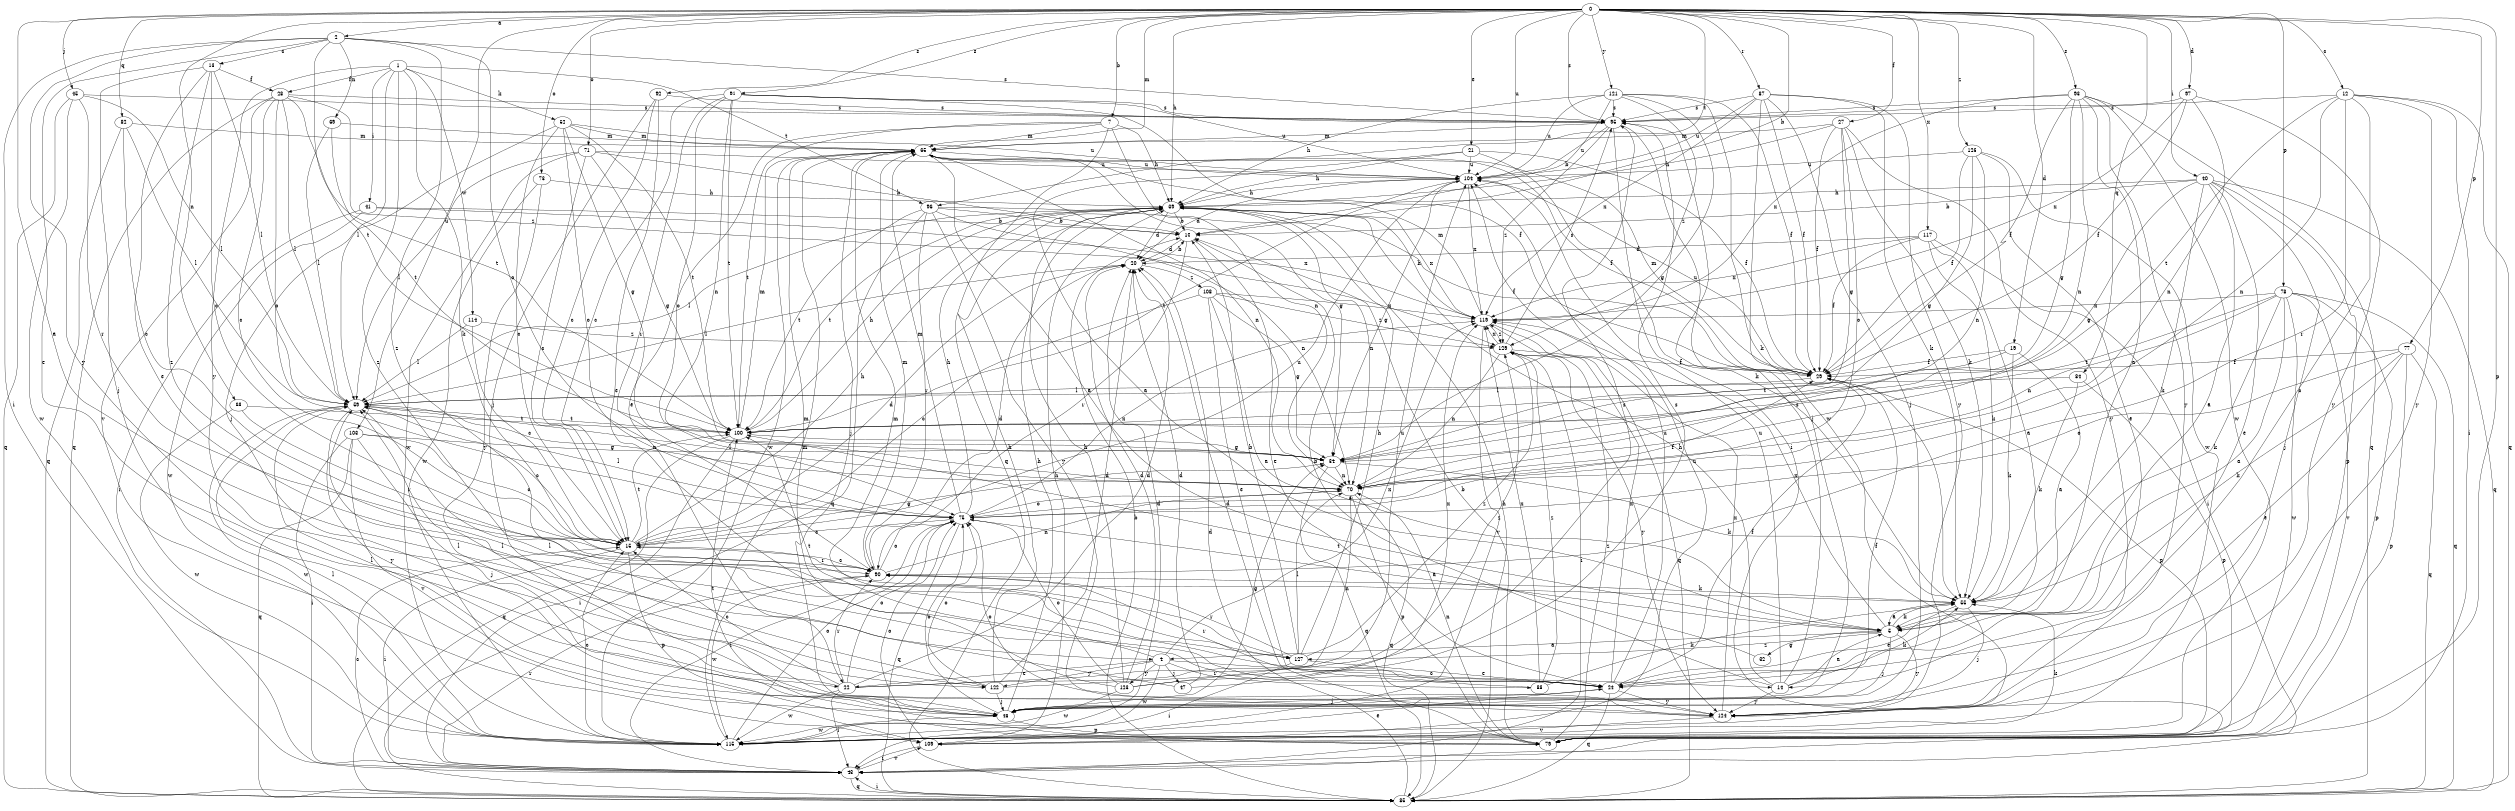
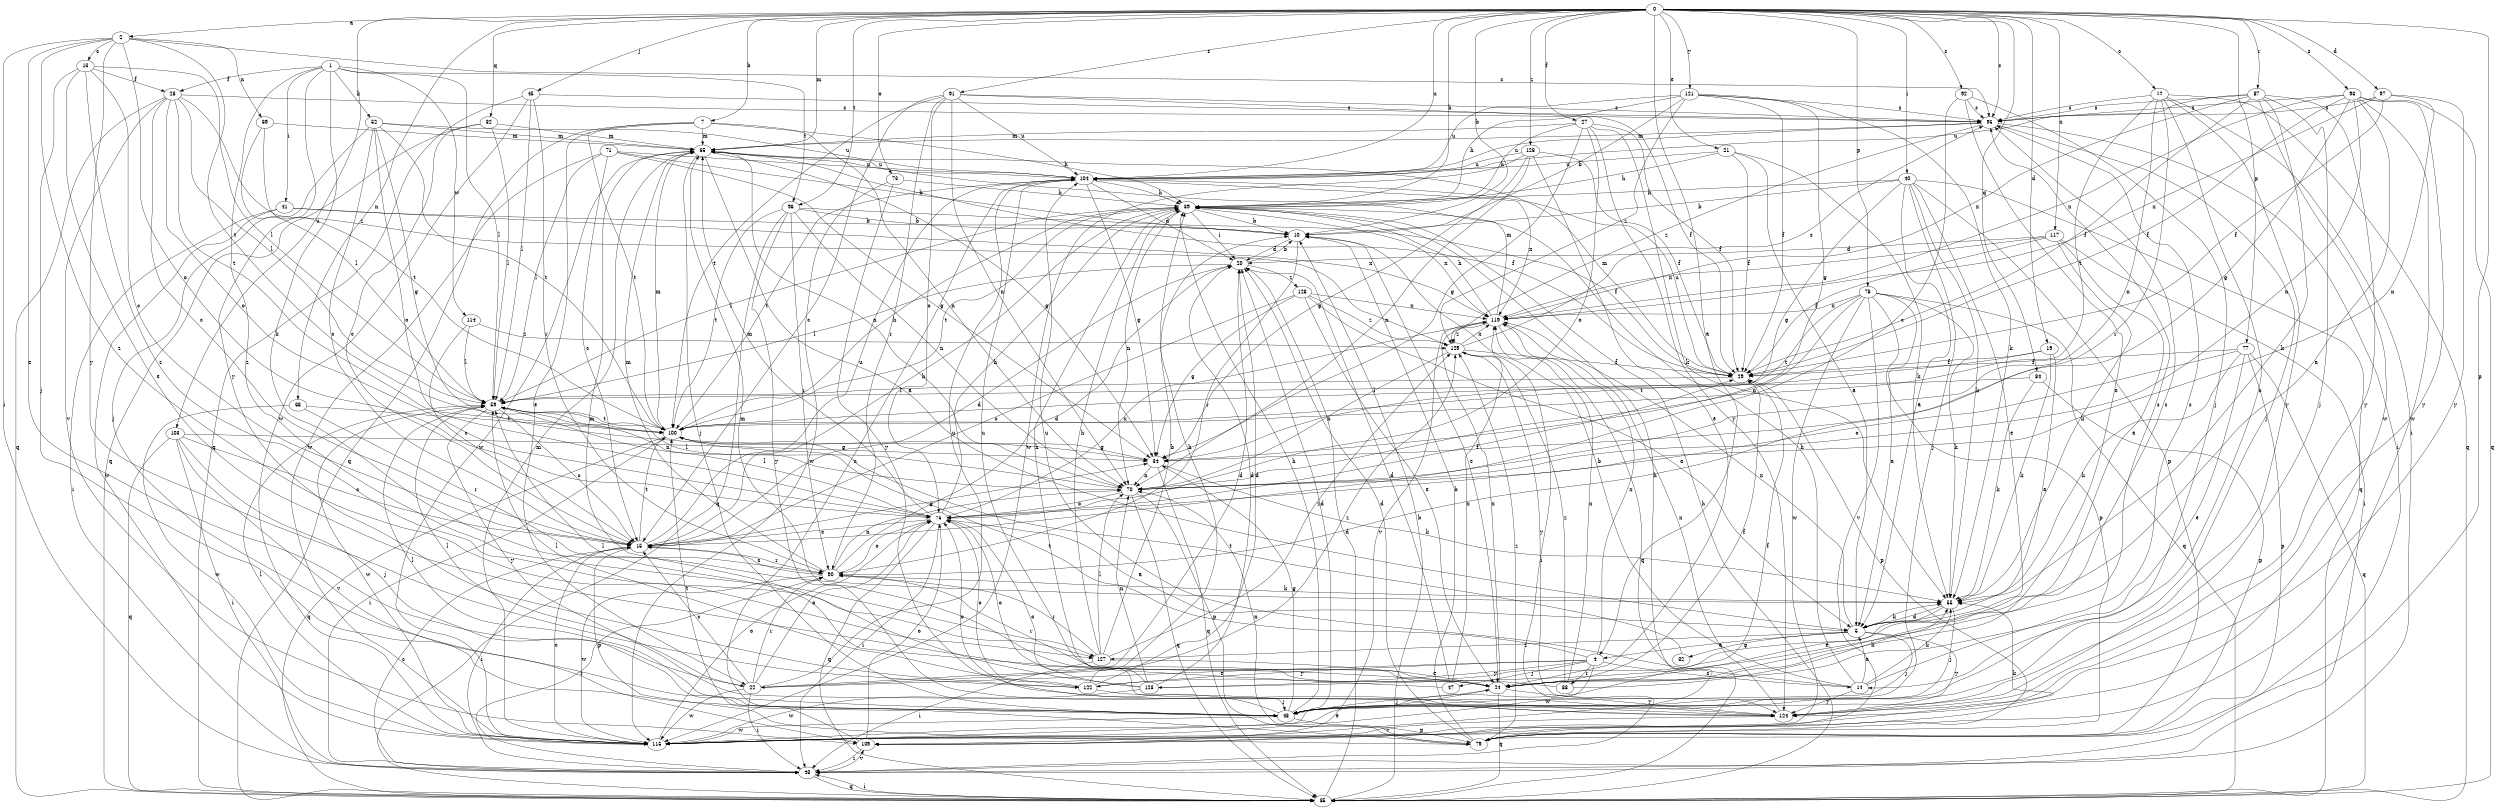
  strict digraph {
    0
    2
    4
    7
    10
    12
    n7 [label=97]
    19
    21
    27
    39
    40
    45
    65
    68
    71
    73
    77
    78
    79
    82
    84
    87
    91
    92
    93
    95
    96
    103
    104
    117
    121
    126
    122
    127
    13
    22
    43
    69
    75
    100
    14
    47
    88
    115
    119
    123
    70
    85
    20
    24
    90
    124
    29
    55
    5
    34
    59
    48
    15
    109
    129
    1
    28
    41
    52
    114
    32
-   128 [label=108]
+   128
    0 -> 2 [label=a]
    0 -> 4 [label=a]
    0 -> 7 [label=b]
    0 -> 10 [label=b]
    0 -> 12 [label=c]
    0 -> n7 [label=d]
    0 -> 19 [label=d]
    0 -> 21 [label=e]
    0 -> 27 [label=f]
    0 -> 39 [label=h]
    0 -> 40 [label=i]
    0 -> 45 [label=j]
    0 -> 65 [label=m]
    0 -> 68 [label=n]
-   0 -> 71 [label=o]
    0 -> 73 [label=o]
    0 -> 77 [label=p]
    0 -> 78 [label=p]
    0 -> 79 [label=p]
    0 -> 82 [label=q]
    0 -> 84 [label=q]
    0 -> 87 [label=r]
    0 -> 91 [label=s]
    0 -> 92 [label=s]
    0 -> 93 [label=s]
    0 -> 95 [label=s]
    0 -> 96 [label=t]
    0 -> 103 [label=u]
    0 -> 104 [label=u]
    0 -> 117 [label=x]
    0 -> 121 [label=y]
    0 -> 126 [label=z]
    2 -> 95 [label=s]
    2 -> 122 [label=y]
    2 -> 127 [label=z]
    2 -> 13 [label=c]
    2 -> 22 [label=e]
    2 -> 43 [label=i]
    2 -> 69 [label=n]
    2 -> 75 [label=o]
    2 -> 100 [label=t]
    4 -> 122 [label=y]
    4 -> 22 [label=e]
    4 -> 100 [label=t]
    4 -> 14 [label=c]
    4 -> 47 [label=j]
    4 -> 88 [label=r]
    4 -> 115 [label=w]
    4 -> 119 [label=x]
    4 -> 123 [label=y]
    7 -> 39 [label=h]
    7 -> 65 [label=m]
    7 -> 22 [label=e]
    7 -> 100 [label=t]
    7 -> 70 [label=n]
    7 -> 85 [label=q]
    10 -> 20 [label=d]
    10 -> 24 [label=e]
    10 -> 90 [label=r]
    12 -> 95 [label=s]
    12 -> 43 [label=i]
    12 -> 100 [label=t]
    12 -> 14 [label=c]
    12 -> 70 [label=n]
    12 -> 85 [label=q]
    12 -> 90 [label=r]
    12 -> 124 [label=y]
    n7 -> 95 [label=s]
    n7 -> 119 [label=x]
    n7 -> 70 [label=n]
    n7 -> 124 [label=y]
    n7 -> 29 [label=f]
    19 -> 100 [label=t]
    19 -> 29 [label=f]
    19 -> 55 [label=k]
    19 -> 5 [label=a]
    21 -> 39 [label=h]
    21 -> 104 [label=u]
    21 -> 29 [label=f]
    21 -> 55 [label=k]
    21 -> 5 [label=a]
    27 -> 39 [label=h]
    27 -> 65 [label=m]
    27 -> 75 [label=o]
    27 -> 124 [label=y]
    27 -> 29 [label=f]
    27 -> 55 [label=k]
    27 -> 34 [label=g]
    39 -> 10 [label=b]
    39 -> 100 [label=t]
    39 -> 119 [label=x]
    39 -> 70 [label=n]
-   39 -> 20 [label=d]
+   39 -> 20 [label=i]
    39 -> 59 [label=l]
    40 -> 10 [label=b]
    40 -> 39 [label=h]
    40 -> 79 [label=p]
    40 -> 85 [label=q]
    40 -> 24 [label=e]
    40 -> 55 [label=k]
    40 -> 5 [label=a]
    40 -> 34 [label=g]
    40 -> 48 [label=j]
    45 -> 95 [label=s]
    45 -> 115 [label=w]
    45 -> 85 [label=q]
    45 -> 90 [label=r]
    45 -> 59 [label=l]
    65 -> 104 [label=u]
    65 -> 115 [label=w]
    65 -> 70 [label=n]
    65 -> 29 [label=f]
    65 -> 5 [label=a]
    65 -> 34 [label=g]
    65 -> 48 [label=j]
    68 -> 100 [label=t]
    68 -> 115 [label=w]
    68 -> 90 [label=r]
    71 -> 10 [label=b]
    71 -> 104 [label=u]
    71 -> 115 [label=w]
    71 -> 34 [label=g]
    71 -> 59 [label=l]
    71 -> 15 [label=c]
    73 -> 39 [label=h]
    73 -> 115 [label=w]
    73 -> 124 [label=y]
    77 -> 79 [label=p]
    77 -> 75 [label=o]
    77 -> 85 [label=q]
    77 -> 24 [label=e]
    77 -> 29 [label=f]
    77 -> 55 [label=k]
    78 -> 79 [label=p]
    78 -> 100 [label=t]
    78 -> 115 [label=w]
    78 -> 119 [label=x]
    78 -> 70 [label=n]
    78 -> 85 [label=q]
    78 -> 55 [label=k]
    78 -> 5 [label=a]
    78 -> 109 [label=v]
    79 -> 10 [label=b]
    79 -> 100 [label=t]
    79 -> 70 [label=n]
    79 -> 20 [label=d]
    79 -> 129 [label=z]
    82 -> 65 [label=m]
    82 -> 85 [label=q]
    82 -> 59 [label=l]
    82 -> 15 [label=c]
    84 -> 79 [label=p]
    84 -> 55 [label=k]
    84 -> 59 [label=l]
    87 -> 95 [label=s]
    87 -> 104 [label=u]
    87 -> 115 [label=w]
    87 -> 119 [label=x]
    87 -> 124 [label=y]
    87 -> 29 [label=f]
    87 -> 55 [label=k]
    87 -> 48 [label=j]
    91 -> 95 [label=s]
    91 -> 104 [label=u]
    91 -> 75 [label=o]
    91 -> 100 [label=t]
    91 -> 70 [label=n]
    91 -> 90 [label=r]
    91 -> 29 [label=f]
    91 -> 15 [label=c]
    92 -> 95 [label=s]
    92 -> 24 [label=e]
    92 -> 48 [label=j]
    92 -> 15 [label=c]
    93 -> 95 [label=s]
    93 -> 115 [label=w]
    93 -> 119 [label=x]
    93 -> 70 [label=n]
    93 -> 85 [label=q]
    93 -> 124 [label=y]
    93 -> 29 [label=f]
    93 -> 5 [label=a]
    93 -> 34 [label=g]
    95 -> 65 [label=m]
    95 -> 104 [label=u]
    95 -> 43 [label=i]
    95 -> 48 [label=j]
    95 -> 129 [label=z]
    96 -> 10 [label=b]
    96 -> 100 [label=t]
    96 -> 70 [label=n]
    96 -> 85 [label=q]
    96 -> 90 [label=r]
    96 -> 124 [label=y]
    96 -> 29 [label=f]
    103 -> 43 [label=i]
    103 -> 85 [label=q]
    103 -> 34 [label=g]
    103 -> 48 [label=j]
    103 -> 15 [label=c]
    103 -> 109 [label=v]
    104 -> 39 [label=h]
    104 -> 100 [label=t]
    104 -> 119 [label=x]
    104 -> 20 [label=d]
    104 -> 34 [label=g]
    117 -> 43 [label=i]
    117 -> 119 [label=x]
    117 -> 20 [label=d]
    117 -> 29 [label=f]
    117 -> 55 [label=k]
    117 -> 5 [label=a]
    121 -> 10 [label=b]
    121 -> 39 [label=h]
    121 -> 95 [label=s]
    121 -> 104 [label=u]
    121 -> 29 [label=f]
    121 -> 55 [label=k]
    121 -> 34 [label=g]
    121 -> 129 [label=z]
    126 -> 104 [label=u]
    126 -> 115 [label=w]
    126 -> 70 [label=n]
    126 -> 24 [label=e]
    126 -> 29 [label=f]
    126 -> 34 [label=g]
    122 -> 39 [label=h]
    122 -> 95 [label=s]
    122 -> 75 [label=o]
    122 -> 20 [label=d]
    122 -> 59 [label=l]
    122 -> 48 [label=j]
    127 -> 10 [label=b]
    127 -> 39 [label=h]
    127 -> 43 [label=i]
    127 -> 70 [label=l]
    127 -> 24 [label=e]
    127 -> 90 [label=r]
    127 -> 129 [label=z]
    13 -> 127 [label=z]
    13 -> 24 [label=e]
    13 -> 59 [label=l]
    13 -> 48 [label=j]
    13 -> 15 [label=c]
    13 -> 28 [label=f]
    22 -> 104 [label=u]
    22 -> 43 [label=i]
    22 -> 75 [label=o]
    22 -> 115 [label=w]
    22 -> 20 [label=d]
    22 -> 90 [label=r]
    22 -> 59 [label=l]
    22 -> 15 [label=c]
    22 -> 129 [label=z]
    43 -> 85 [label=q]
    43 -> 90 [label=r]
    43 -> 15 [label=c]
    43 -> 109 [label=v]
    69 -> 65 [label=m]
    69 -> 100 [label=t]
    69 -> 59 [label=l]
    75 -> 39 [label=h]
    75 -> 65 [label=m]
    75 -> 43 [label=i]
    75 -> 119 [label=x]
    75 -> 85 [label=q]
    75 -> 29 [label=f]
    75 -> 5 [label=a]
    75 -> 59 [label=l]
    75 -> 15 [label=c]
    100 -> 39 [label=h]
    100 -> 65 [label=m]
    100 -> 43 [label=i]
    100 -> 85 [label=q]
    100 -> 34 [label=g]
    14 -> 10 [label=b]
    14 -> 39 [label=h]
    14 -> 95 [label=s]
    14 -> 104 [label=u]
    14 -> 124 [label=y]
    14 -> 55 [label=k]
    14 -> 5 [label=a]
    47 -> 119 [label=x]
    47 -> 20 [label=d]
    47 -> 59 [label=l]
    88 -> 119 [label=x]
    88 -> 90 [label=r]
    88 -> 55 [label=k]
    88 -> 129 [label=z]
    115 -> 65 [label=m]
    115 -> 75 [label=o]
    115 -> 20 [label=d]
    115 -> 24 [label=e]
    115 -> 55 [label=k]
    115 -> 59 [label=l]
    115 -> 15 [label=c]
    119 -> 39 [label=h]
    119 -> 65 [label=m]
    119 -> 85 [label=q]
    119 -> 109 [label=v]
    119 -> 129 [label=z]
    123 -> 39 [label=h]
    123 -> 65 [label=m]
    123 -> 95 [label=s]
    123 -> 75 [label=o]
    123 -> 115 [label=w]
    123 -> 70 [label=n]
    123 -> 20 [label=d]
    70 -> 79 [label=p]
    70 -> 75 [label=o]
    70 -> 85 [label=q]
    70 -> 59 [label=l]
    85 -> 10 [label=b]
    85 -> 39 [label=h]
    85 -> 43 [label=i]
    85 -> 20 [label=d]
    20 -> 10 [label=b]
    20 -> 59 [label=l]
    20 -> 128 [label=z]
    24 -> 65 [label=m]
    24 -> 104 [label=u]
    24 -> 119 [label=x]
    24 -> 85 [label=q]
    24 -> 124 [label=y]
    24 -> 29 [label=f]
    24 -> 48 [label=j]
    90 -> 65 [label=m]
    90 -> 75 [label=o]
    90 -> 115 [label=w]
    90 -> 70 [label=n]
    90 -> 20 [label=d]
    90 -> 55 [label=k]
    90 -> 15 [label=c]
    124 -> 75 [label=o]
    124 -> 119 [label=x]
    124 -> 109 [label=v]
    29 -> 65 [label=m]
    29 -> 79 [label=p]
    29 -> 104 [label=u]
    29 -> 59 [label=l]
    55 -> 24 [label=e]
-   55 -> 5 [label=a]
+   55 -> 5 [label=d]
    55 -> 48 [label=j]
    5 -> 4 [label=a]
    5 -> 127 [label=z]
    5 -> 119 [label=x]
    5 -> 124 [label=y]
    5 -> 55 [label=k]
    5 -> 48 [label=j]
    5 -> 32 [label=g]
    34 -> 70 [label=n]
    34 -> 85 [label=q]
    34 -> 55 [label=k]
    59 -> 100 [label=t]
    59 -> 115 [label=w]
    59 -> 70 [label=n]
    59 -> 124 [label=y]
    59 -> 15 [label=c]
    48 -> 39 [label=h]
    48 -> 79 [label=p]
    48 -> 75 [label=o]
    48 -> 115 [label=w]
    48 -> 29 [label=f]
    48 -> 34 [label=g]
    48 -> 59 [label=l]
    15 -> 39 [label=h]
    15 -> 79 [label=p]
    15 -> 104 [label=u]
    15 -> 43 [label=i]
    15 -> 100 [label=t]
    15 -> 20 [label=d]
    15 -> 90 [label=r]
    15 -> 34 [label=g]
    109 -> 39 [label=h]
    109 -> 104 [label=u]
    109 -> 43 [label=i]
    109 -> 75 [label=o]
    129 -> 95 [label=s]
    129 -> 43 [label=i]
    129 -> 119 [label=x]
    129 -> 70 [label=n]
    129 -> 124 [label=y]
    129 -> 29 [label=f]
    1 -> 96 [label=t]
    1 -> 122 [label=y]
    1 -> 127 [label=z]
    1 -> 55 [label=k]
    1 -> 59 [label=l]
    1 -> 28 [label=f]
    1 -> 41 [label=i]
    1 -> 52 [label=k]
    1 -> 114 [label=w]
    28 -> 95 [label=s]
    28 -> 75 [label=o]
    28 -> 100 [label=t]
    28 -> 85 [label=q]
    28 -> 59 [label=l]
    28 -> 15 [label=c]
    28 -> 109 [label=v]
    28 -> 129 [label=z]
    41 -> 10 [label=b]
    41 -> 43 [label=i]
    41 -> 115 [label=w]
    41 -> 119 [label=x]
    52 -> 65 [label=m]
    52 -> 104 [label=u]
    52 -> 75 [label=o]
    52 -> 100 [label=t]
    52 -> 34 [label=g]
    52 -> 48 [label=j]
    52 -> 15 [label=c]
    114 -> 59 [label=l]
    114 -> 15 [label=c]
    114 -> 129 [label=z]
    32 -> 100 [label=t]
    128 -> 119 [label=x]
    128 -> 24 [label=e]
    128 -> 5 [label=a]
    128 -> 34 [label=g]
    128 -> 15 [label=c]
    128 -> 129 [label=z]
  }
